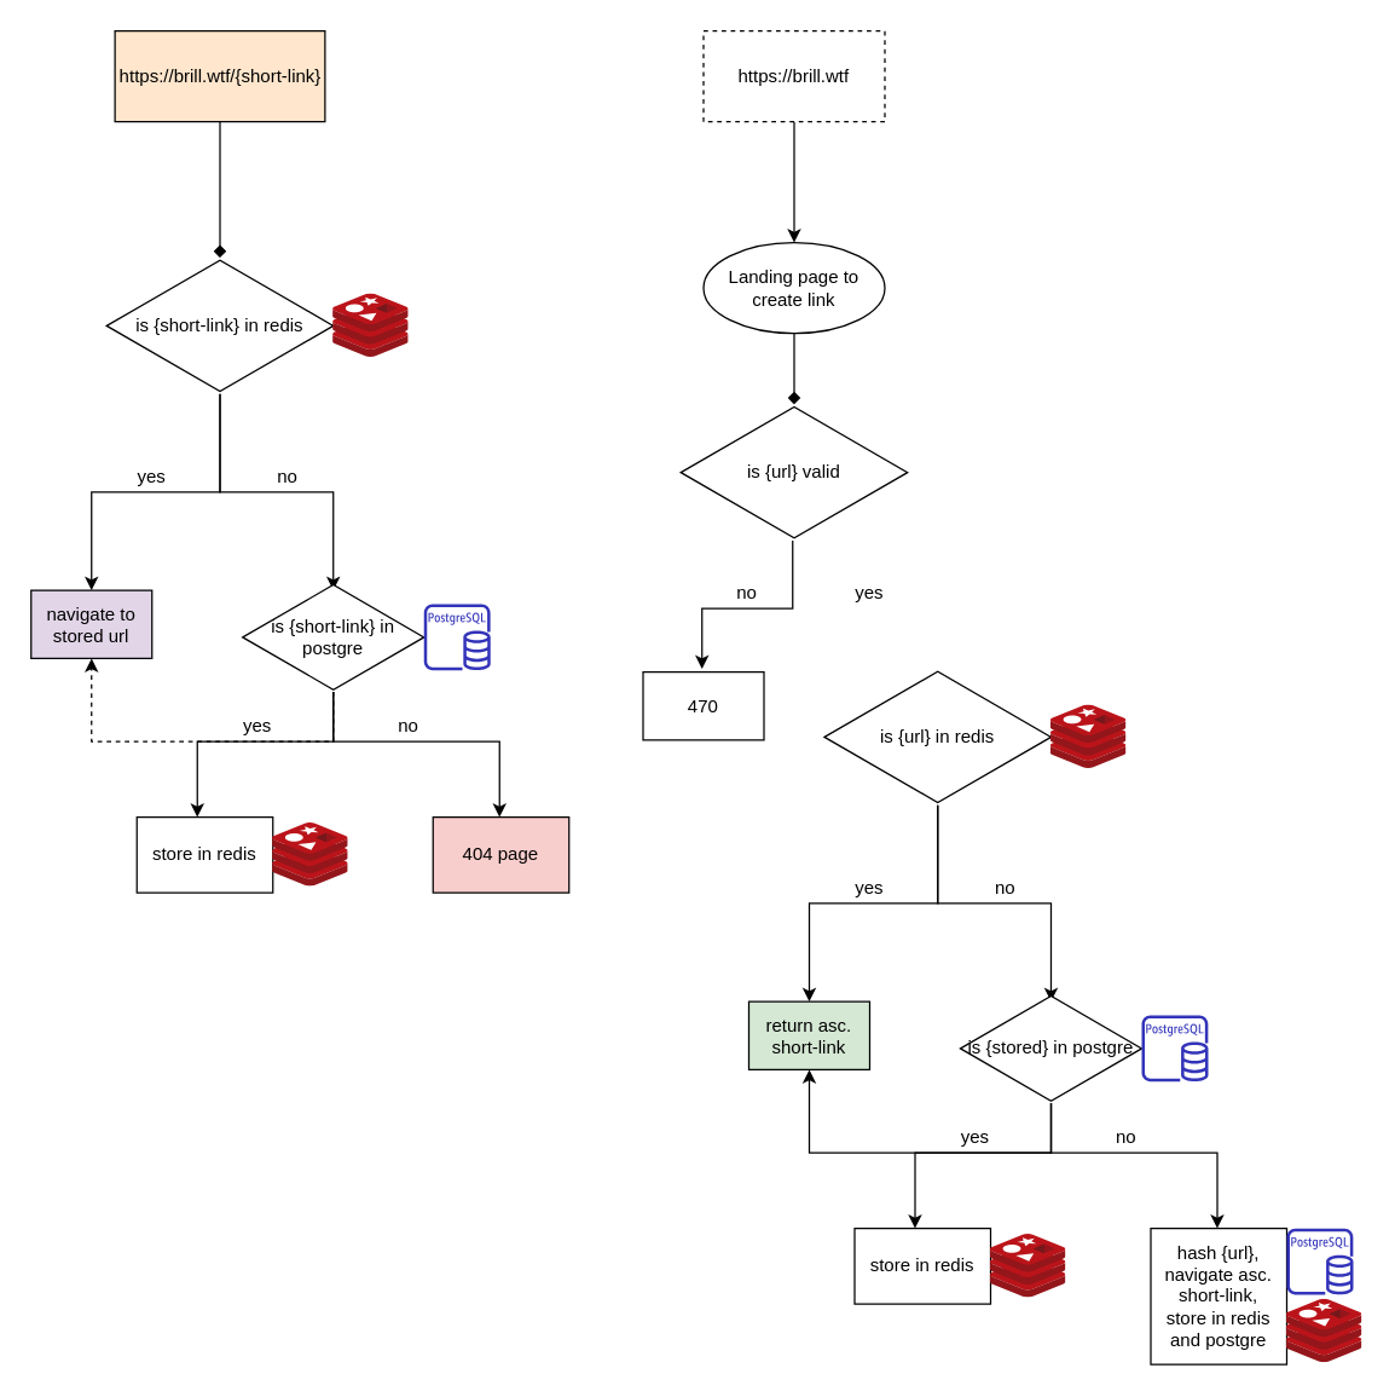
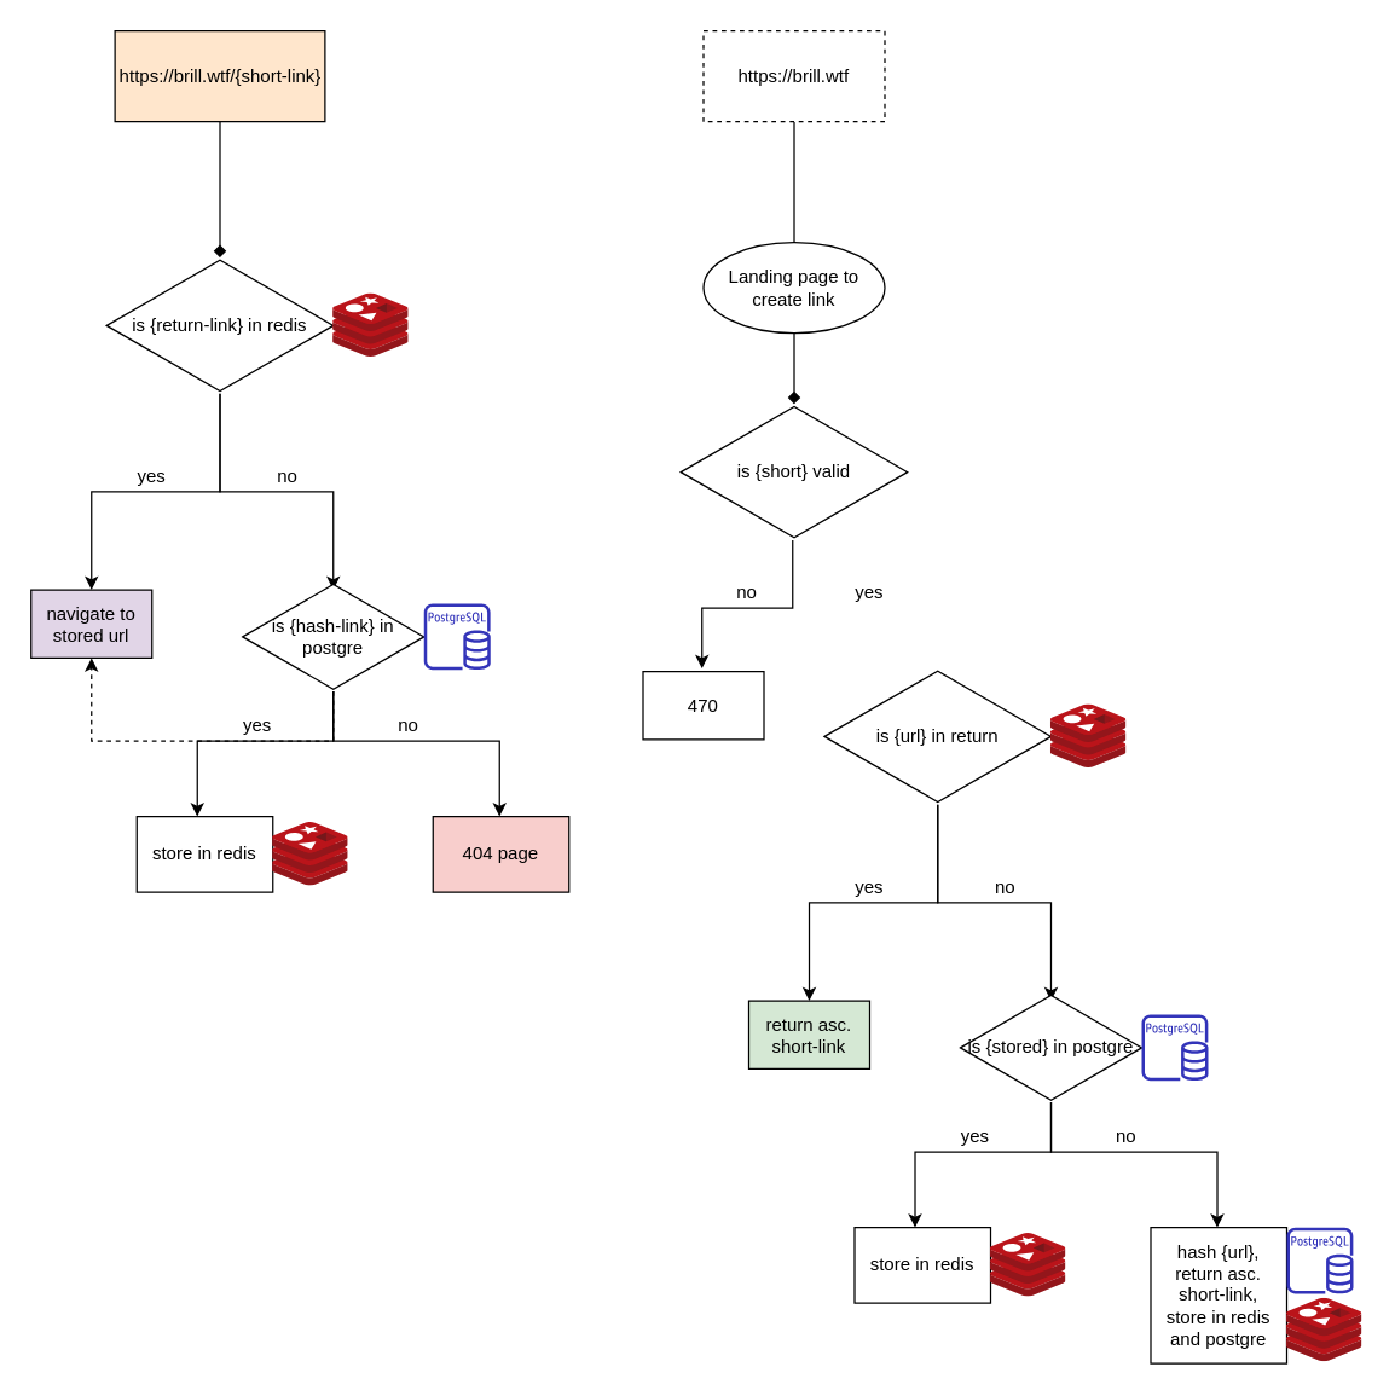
  <mxCell id="0" />
  <mxCell id="1" parent="0" />
  <mxCell id="2" style="edgeStyle=orthogonalEdgeStyle;rounded=0;orthogonalLoop=1;jettySize=auto;html=1;startArrow=none;startFill=0;endArrow=diamond;" parent="1" source="3" target="5" edge="1"><mxGeometry relative="1" as="geometry"><Array as="points"><mxPoint x="145" y="140" /><mxPoint x="145" y="140" /></Array></mxGeometry></mxCell>
  <mxCell id="3" value="https://brill.wtf/{short-link}" style="rounded=0;whiteSpace=wrap;html=1;fillColor=#ffe6cc;" parent="1" vertex="1"><mxGeometry x="75.5" y="20" width="139" height="60" as="geometry" /></mxCell>
  <mxCell id="4" style="edgeStyle=orthogonalEdgeStyle;rounded=0;orthogonalLoop=1;jettySize=auto;html=1;startArrow=none;startFill=0;" parent="1" source="5" edge="1"><mxGeometry relative="1" as="geometry"><mxPoint x="60" y="390" as="targetPoint" /><Array as="points"><mxPoint x="145" y="325" /><mxPoint x="60" y="325" /></Array></mxGeometry></mxCell>
- <mxCell id="5" value="is {short-link} in redis" style="html=1;whiteSpace=wrap;aspect=fixed;shape=isoRectangle;" parent="1" vertex="1"><mxGeometry x="70" y="170" width="150" height="90" as="geometry" /></mxCell>
+ <mxCell id="5" value="is {return-link} in redis" style="html=1;whiteSpace=wrap;aspect=fixed;shape=isoRectangle;" parent="1" vertex="1"><mxGeometry x="70" y="170" width="150" height="90" as="geometry" /></mxCell>
  <mxCell id="6" value="yes" style="text;html=1;strokeColor=none;fillColor=none;align=center;verticalAlign=middle;whiteSpace=wrap;rounded=0;" parent="1" vertex="1"><mxGeometry x="80" y="305" width="40" height="20" as="geometry" /></mxCell>
  <mxCell id="7" style="edgeStyle=orthogonalEdgeStyle;rounded=0;orthogonalLoop=1;jettySize=auto;html=1;startArrow=none;startFill=0;" parent="1" edge="1"><mxGeometry relative="1" as="geometry"><mxPoint x="219.99" y="390" as="targetPoint" /><mxPoint x="144.997" y="260" as="sourcePoint" /><Array as="points"><mxPoint x="144.99" y="325" /><mxPoint x="219.99" y="325" /><mxPoint x="219.99" y="390" /></Array></mxGeometry></mxCell>
  <mxCell id="8" value="no" style="text;html=1;strokeColor=none;fillColor=none;align=center;verticalAlign=middle;whiteSpace=wrap;rounded=0;" parent="1" vertex="1"><mxGeometry x="170" y="305" width="40" height="20" as="geometry" /></mxCell>
  <mxCell id="9" value="navigate to stored url" style="rounded=0;whiteSpace=wrap;html=1;fillColor=#e1d5e7;" parent="1" vertex="1"><mxGeometry x="20" y="390" width="80" height="45" as="geometry" /></mxCell>
  <mxCell id="10" style="edgeStyle=orthogonalEdgeStyle;rounded=0;orthogonalLoop=1;jettySize=auto;html=1;startArrow=none;startFill=0;" parent="1" source="13" edge="1"><mxGeometry relative="1" as="geometry"><mxPoint x="130" y="540" as="targetPoint" /><Array as="points"><mxPoint x="220" y="490" /><mxPoint x="130" y="490" /></Array></mxGeometry></mxCell>
  <mxCell id="11" style="edgeStyle=orthogonalEdgeStyle;rounded=0;orthogonalLoop=1;jettySize=auto;html=1;entryX=0.5;entryY=1;entryDx=0;entryDy=0;startArrow=none;startFill=0;dashed=1;" parent="1" source="13" target="9" edge="1"><mxGeometry relative="1" as="geometry"><Array as="points"><mxPoint x="220" y="490" /><mxPoint x="60" y="490" /></Array></mxGeometry></mxCell>
  <mxCell id="12" style="edgeStyle=orthogonalEdgeStyle;rounded=0;orthogonalLoop=1;jettySize=auto;html=1;startArrow=none;startFill=0;" parent="1" source="13" edge="1"><mxGeometry relative="1" as="geometry"><mxPoint x="330" y="540" as="targetPoint" /><Array as="points"><mxPoint x="220" y="490" /><mxPoint x="330" y="490" /></Array></mxGeometry></mxCell>
- <mxCell id="13" value="is {short-link} in postgre" style="html=1;whiteSpace=wrap;aspect=fixed;shape=isoRectangle;" parent="1" vertex="1"><mxGeometry x="160" y="385" width="120" height="72" as="geometry" /></mxCell>
+ <mxCell id="13" value="is {hash-link} in postgre" style="html=1;whiteSpace=wrap;aspect=fixed;shape=isoRectangle;" parent="1" vertex="1"><mxGeometry x="160" y="385" width="120" height="72" as="geometry" /></mxCell>
  <mxCell id="14" value="yes" style="text;html=1;strokeColor=none;fillColor=none;align=center;verticalAlign=middle;whiteSpace=wrap;rounded=0;" parent="1" vertex="1"><mxGeometry x="150" y="470" width="40" height="20" as="geometry" /></mxCell>
  <mxCell id="15" value="store in redis" style="rounded=0;whiteSpace=wrap;html=1;" parent="1" vertex="1"><mxGeometry x="90" y="540" width="90" height="50" as="geometry" /></mxCell>
  <mxCell id="16" value="no" style="text;html=1;strokeColor=none;fillColor=none;align=center;verticalAlign=middle;whiteSpace=wrap;rounded=0;" parent="1" vertex="1"><mxGeometry x="250" y="470" width="40" height="20" as="geometry" /></mxCell>
  <mxCell id="17" value="404 page" style="rounded=0;whiteSpace=wrap;html=1;fillColor=#f8cecc;" parent="1" vertex="1"><mxGeometry x="286" y="540" width="90" height="50" as="geometry" /></mxCell>
- <mxCell id="18" value="" style="edgeStyle=orthogonalEdgeStyle;rounded=0;orthogonalLoop=1;jettySize=auto;html=1;startArrow=none;startFill=0;" edge="1" parent="1" source="19" target="21"><mxGeometry relative="1" as="geometry" /></mxCell>
+ <mxCell id="18" value="" style="edgeStyle=orthogonalEdgeStyle;rounded=0;orthogonalLoop=1;jettySize=auto;html=1;startArrow=none;startFill=0;endArrow=none;" edge="1" parent="1" source="19" target="21"><mxGeometry relative="1" as="geometry" /></mxCell>
  <mxCell id="19" value="https://brill.wtf" style="rounded=0;whiteSpace=wrap;html=1;dashed=1;" vertex="1" parent="1"><mxGeometry x="465" y="20" width="120" height="60" as="geometry" /></mxCell>
  <mxCell id="20" style="edgeStyle=orthogonalEdgeStyle;rounded=0;orthogonalLoop=1;jettySize=auto;html=1;startArrow=none;startFill=0;endArrow=diamond;" edge="1" parent="1" source="21" target="44"><mxGeometry relative="1" as="geometry"><Array as="points"><mxPoint x="525" y="240" /><mxPoint x="525" y="240" /></Array></mxGeometry></mxCell>
  <mxCell id="21" value="Landing page to create link" style="ellipse;whiteSpace=wrap;html=1;" vertex="1" parent="1"><mxGeometry x="465" y="160" width="120" height="60" as="geometry" /></mxCell>
  <mxCell id="22" value="" style="aspect=fixed;html=1;points=[];align=center;image;fontSize=12;image=img/lib/mscae/Cache_Redis_Product.svg;" vertex="1" parent="1"><mxGeometry x="220" y="194" width="50" height="42" as="geometry" /></mxCell>
  <mxCell id="23" value="" style="aspect=fixed;html=1;points=[];align=center;image;fontSize=12;image=img/lib/mscae/Cache_Redis_Product.svg;" vertex="1" parent="1"><mxGeometry x="180" y="544" width="50" height="42" as="geometry" /></mxCell>
  <mxCell id="24" value="" style="outlineConnect=0;fontColor=#232F3E;gradientColor=none;fillColor=#3334B9;strokeColor=none;dashed=0;verticalLabelPosition=bottom;verticalAlign=top;align=center;html=1;fontSize=12;fontStyle=0;aspect=fixed;pointerEvents=1;shape=mxgraph.aws4.rds_postgresql_instance;" vertex="1" parent="1"><mxGeometry x="280" y="399" width="44" height="44" as="geometry" /></mxCell>
  <mxCell id="25" style="edgeStyle=orthogonalEdgeStyle;rounded=0;orthogonalLoop=1;jettySize=auto;html=1;startArrow=none;startFill=0;" edge="1" parent="1" source="26"><mxGeometry relative="1" as="geometry"><mxPoint x="535" y="662" as="targetPoint" /><Array as="points"><mxPoint x="620" y="597" /><mxPoint x="535" y="597" /></Array></mxGeometry></mxCell>
- <mxCell id="26" value="is {url} in redis" style="html=1;whiteSpace=wrap;aspect=fixed;shape=isoRectangle;" vertex="1" parent="1"><mxGeometry x="545" y="442" width="150" height="90" as="geometry" /></mxCell>
+ <mxCell id="26" value="is {url} in return" style="html=1;whiteSpace=wrap;aspect=fixed;shape=isoRectangle;" vertex="1" parent="1"><mxGeometry x="545" y="442" width="150" height="90" as="geometry" /></mxCell>
  <mxCell id="27" value="yes" style="text;html=1;strokeColor=none;fillColor=none;align=center;verticalAlign=middle;whiteSpace=wrap;rounded=0;" vertex="1" parent="1"><mxGeometry x="555" y="577" width="40" height="20" as="geometry" /></mxCell>
  <mxCell id="28" style="edgeStyle=orthogonalEdgeStyle;rounded=0;orthogonalLoop=1;jettySize=auto;html=1;startArrow=none;startFill=0;" edge="1" parent="1"><mxGeometry relative="1" as="geometry"><mxPoint x="694.99" y="662" as="targetPoint" /><mxPoint x="619.997" y="532" as="sourcePoint" /><Array as="points"><mxPoint x="619.99" y="597" /><mxPoint x="694.99" y="597" /><mxPoint x="694.99" y="662" /></Array></mxGeometry></mxCell>
  <mxCell id="29" value="no" style="text;html=1;strokeColor=none;fillColor=none;align=center;verticalAlign=middle;whiteSpace=wrap;rounded=0;" vertex="1" parent="1"><mxGeometry x="645" y="577" width="40" height="20" as="geometry" /></mxCell>
  <mxCell id="30" value="return asc. short-link" style="rounded=0;whiteSpace=wrap;html=1;fillColor=#d5e8d4;" vertex="1" parent="1"><mxGeometry x="495" y="662" width="80" height="45" as="geometry" /></mxCell>
  <mxCell id="31" style="edgeStyle=orthogonalEdgeStyle;rounded=0;orthogonalLoop=1;jettySize=auto;html=1;startArrow=none;startFill=0;" edge="1" parent="1" source="34"><mxGeometry relative="1" as="geometry"><mxPoint x="605" y="812" as="targetPoint" /><Array as="points"><mxPoint x="695" y="762" /><mxPoint x="605" y="762" /></Array></mxGeometry></mxCell>
- <mxCell id="32" style="edgeStyle=orthogonalEdgeStyle;rounded=0;orthogonalLoop=1;jettySize=auto;html=1;entryX=0.5;entryY=1;entryDx=0;entryDy=0;startArrow=none;startFill=0;" edge="1" parent="1" source="34" target="30"><mxGeometry relative="1" as="geometry"><Array as="points"><mxPoint x="695" y="762" /><mxPoint x="535" y="762" /></Array></mxGeometry></mxCell>
  <mxCell id="33" style="edgeStyle=orthogonalEdgeStyle;rounded=0;orthogonalLoop=1;jettySize=auto;html=1;startArrow=none;startFill=0;" edge="1" parent="1" source="34"><mxGeometry relative="1" as="geometry"><mxPoint x="805" y="812" as="targetPoint" /><Array as="points"><mxPoint x="695" y="762" /><mxPoint x="805" y="762" /></Array></mxGeometry></mxCell>
  <mxCell id="34" value="is {stored} in postgre" style="html=1;whiteSpace=wrap;aspect=fixed;shape=isoRectangle;" vertex="1" parent="1"><mxGeometry x="635" y="657" width="120" height="72" as="geometry" /></mxCell>
  <mxCell id="35" value="yes" style="text;html=1;strokeColor=none;fillColor=none;align=center;verticalAlign=middle;whiteSpace=wrap;rounded=0;" vertex="1" parent="1"><mxGeometry x="625" y="742" width="40" height="20" as="geometry" /></mxCell>
  <mxCell id="36" value="store in redis" style="rounded=0;whiteSpace=wrap;html=1;" vertex="1" parent="1"><mxGeometry x="565" y="812" width="90" height="50" as="geometry" /></mxCell>
  <mxCell id="37" value="no" style="text;html=1;strokeColor=none;fillColor=none;align=center;verticalAlign=middle;whiteSpace=wrap;rounded=0;" vertex="1" parent="1"><mxGeometry x="725" y="742" width="40" height="20" as="geometry" /></mxCell>
- <mxCell id="38" value="hash {url}, navigate asc. short-link,&lt;br&gt;store in redis and postgre" style="rounded=0;whiteSpace=wrap;html=1;" vertex="1" parent="1"><mxGeometry x="761" y="812" width="90" height="90" as="geometry" /></mxCell>
+ <mxCell id="38" value="hash {url}, return asc. short-link,&lt;br&gt;store in redis and postgre" style="rounded=0;whiteSpace=wrap;html=1;" vertex="1" parent="1"><mxGeometry x="761" y="812" width="90" height="90" as="geometry" /></mxCell>
  <mxCell id="39" value="" style="aspect=fixed;html=1;points=[];align=center;image;fontSize=12;image=img/lib/mscae/Cache_Redis_Product.svg;" vertex="1" parent="1"><mxGeometry x="695" y="466" width="50" height="42" as="geometry" /></mxCell>
  <mxCell id="40" value="" style="aspect=fixed;html=1;points=[];align=center;image;fontSize=12;image=img/lib/mscae/Cache_Redis_Product.svg;" vertex="1" parent="1"><mxGeometry x="655" y="816" width="50" height="42" as="geometry" /></mxCell>
  <mxCell id="41" value="" style="outlineConnect=0;fontColor=#232F3E;gradientColor=none;fillColor=#3334B9;strokeColor=none;dashed=0;verticalLabelPosition=bottom;verticalAlign=top;align=center;html=1;fontSize=12;fontStyle=0;aspect=fixed;pointerEvents=1;shape=mxgraph.aws4.rds_postgresql_instance;" vertex="1" parent="1"><mxGeometry x="755" y="671" width="44" height="44" as="geometry" /></mxCell>
  <mxCell id="42" value="" style="outlineConnect=0;fontColor=#232F3E;gradientColor=none;fillColor=#3334B9;strokeColor=none;dashed=0;verticalLabelPosition=bottom;verticalAlign=top;align=center;html=1;fontSize=12;fontStyle=0;aspect=fixed;pointerEvents=1;shape=mxgraph.aws4.rds_postgresql_instance;" vertex="1" parent="1"><mxGeometry x="851" y="812" width="44" height="44" as="geometry" /></mxCell>
  <mxCell id="43" value="" style="aspect=fixed;html=1;points=[];align=center;image;fontSize=12;image=img/lib/mscae/Cache_Redis_Product.svg;" vertex="1" parent="1"><mxGeometry x="851" y="859" width="50" height="42" as="geometry" /></mxCell>
- <mxCell id="44" value="is {url} valid" style="html=1;whiteSpace=wrap;aspect=fixed;shape=isoRectangle;" vertex="1" parent="1"><mxGeometry x="450" y="267" width="150" height="90" as="geometry" /></mxCell>
+ <mxCell id="44" value="is {short} valid" style="html=1;whiteSpace=wrap;aspect=fixed;shape=isoRectangle;" vertex="1" parent="1"><mxGeometry x="450" y="267" width="150" height="90" as="geometry" /></mxCell>
  <mxCell id="45" value="yes" style="text;html=1;strokeColor=none;fillColor=none;align=center;verticalAlign=middle;whiteSpace=wrap;rounded=0;" vertex="1" parent="1"><mxGeometry x="555" y="382" width="40" height="20" as="geometry" /></mxCell>
  <mxCell id="46" style="edgeStyle=orthogonalEdgeStyle;rounded=0;orthogonalLoop=1;jettySize=auto;html=1;startArrow=none;startFill=0;" edge="1" parent="1"><mxGeometry relative="1" as="geometry"><mxPoint x="523.999" y="357" as="sourcePoint" /><mxPoint x="464" y="442" as="targetPoint" /><Array as="points"><mxPoint x="524" y="402" /><mxPoint x="464" y="402" /></Array></mxGeometry></mxCell>
  <mxCell id="47" value="no" style="text;html=1;strokeColor=none;fillColor=none;align=center;verticalAlign=middle;whiteSpace=wrap;rounded=0;" vertex="1" parent="1"><mxGeometry x="474" y="382" width="40" height="20" as="geometry" /></mxCell>
  <mxCell id="48" value="470" style="rounded=0;whiteSpace=wrap;html=1;" vertex="1" parent="1"><mxGeometry x="425" y="444" width="80" height="45" as="geometry" /></mxCell>
